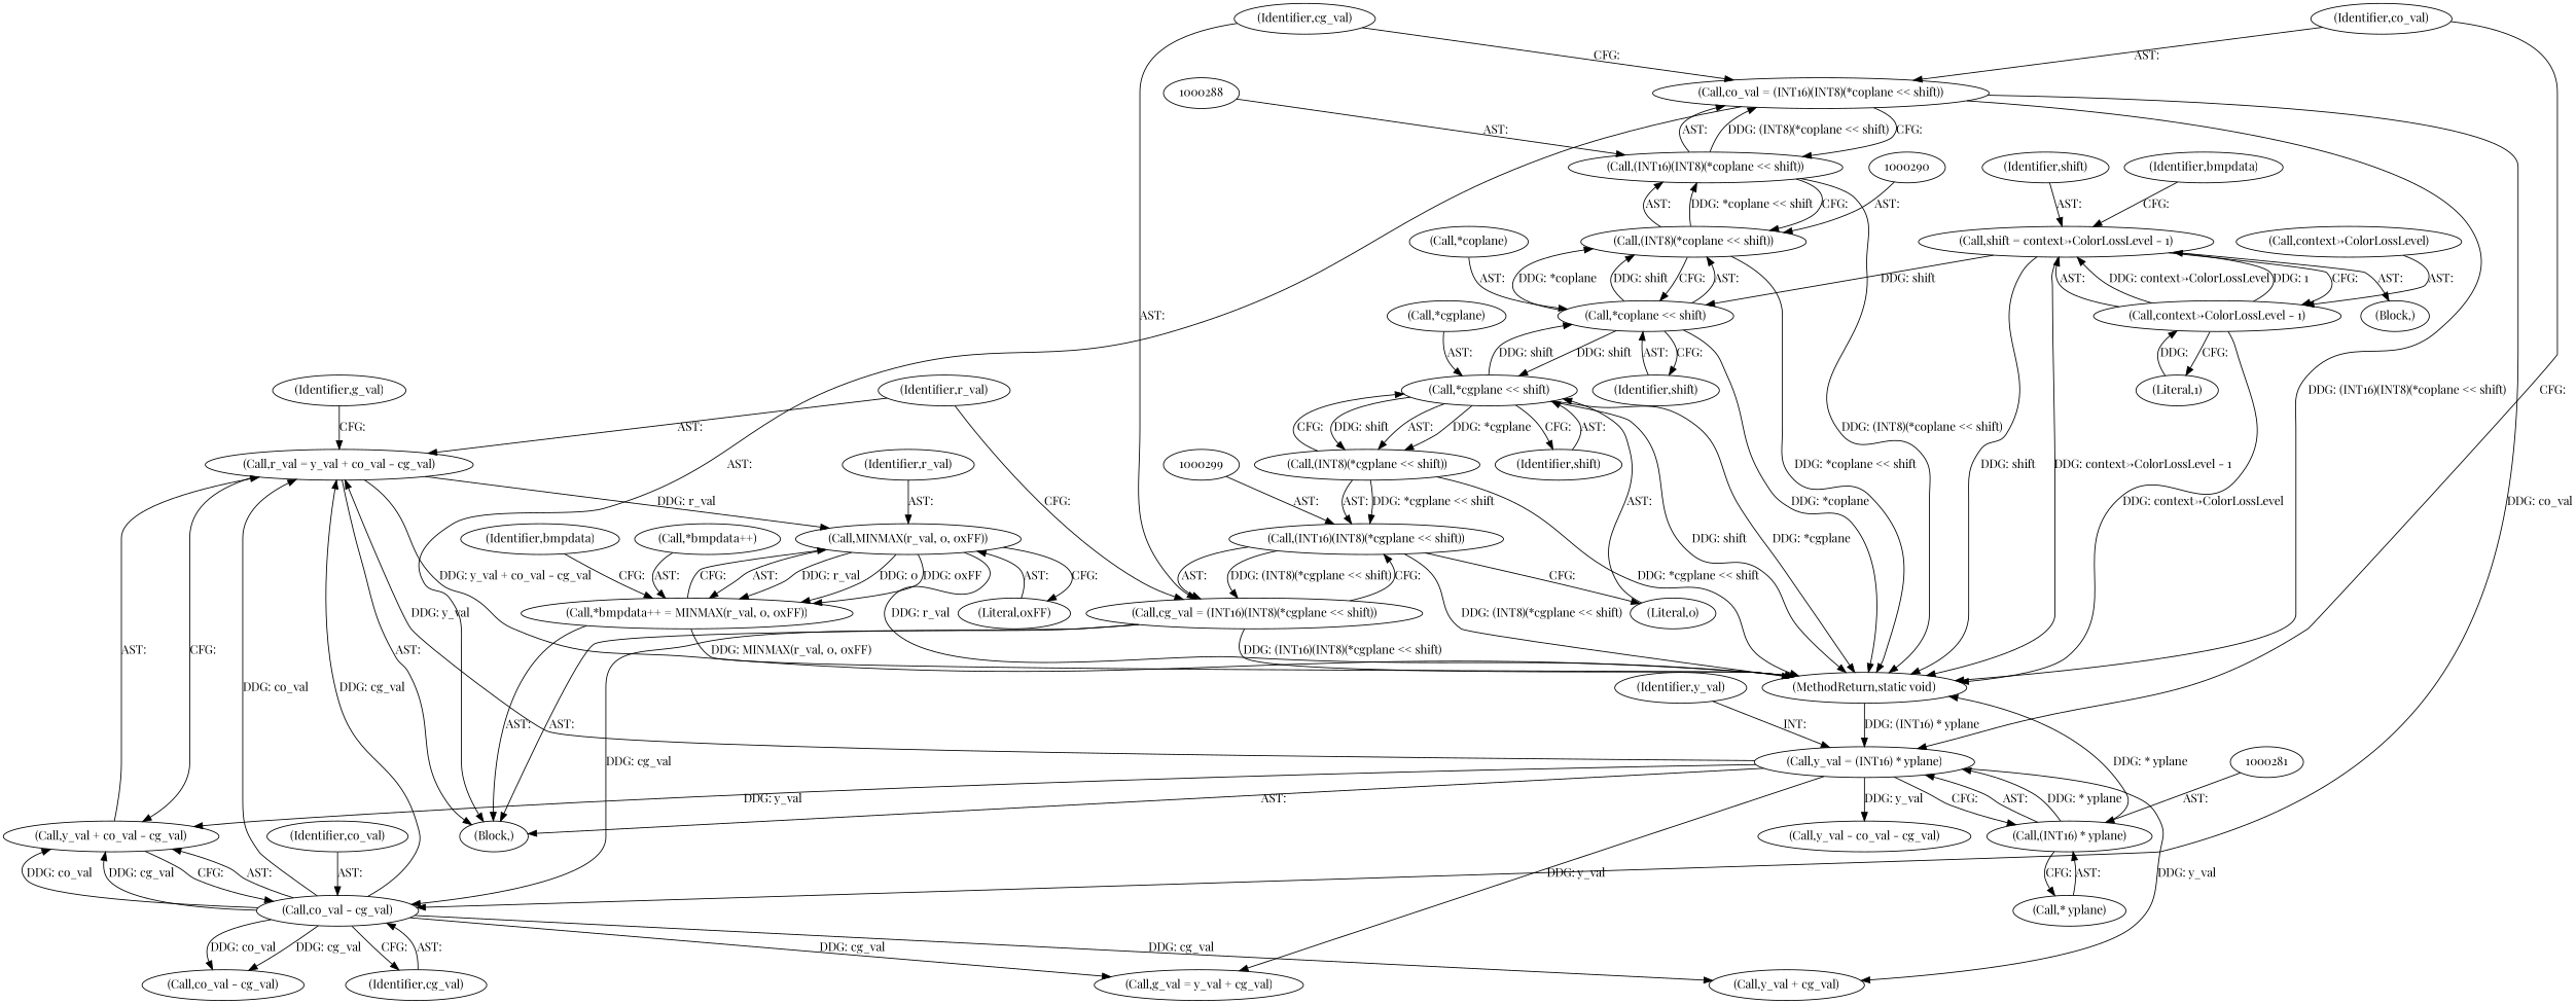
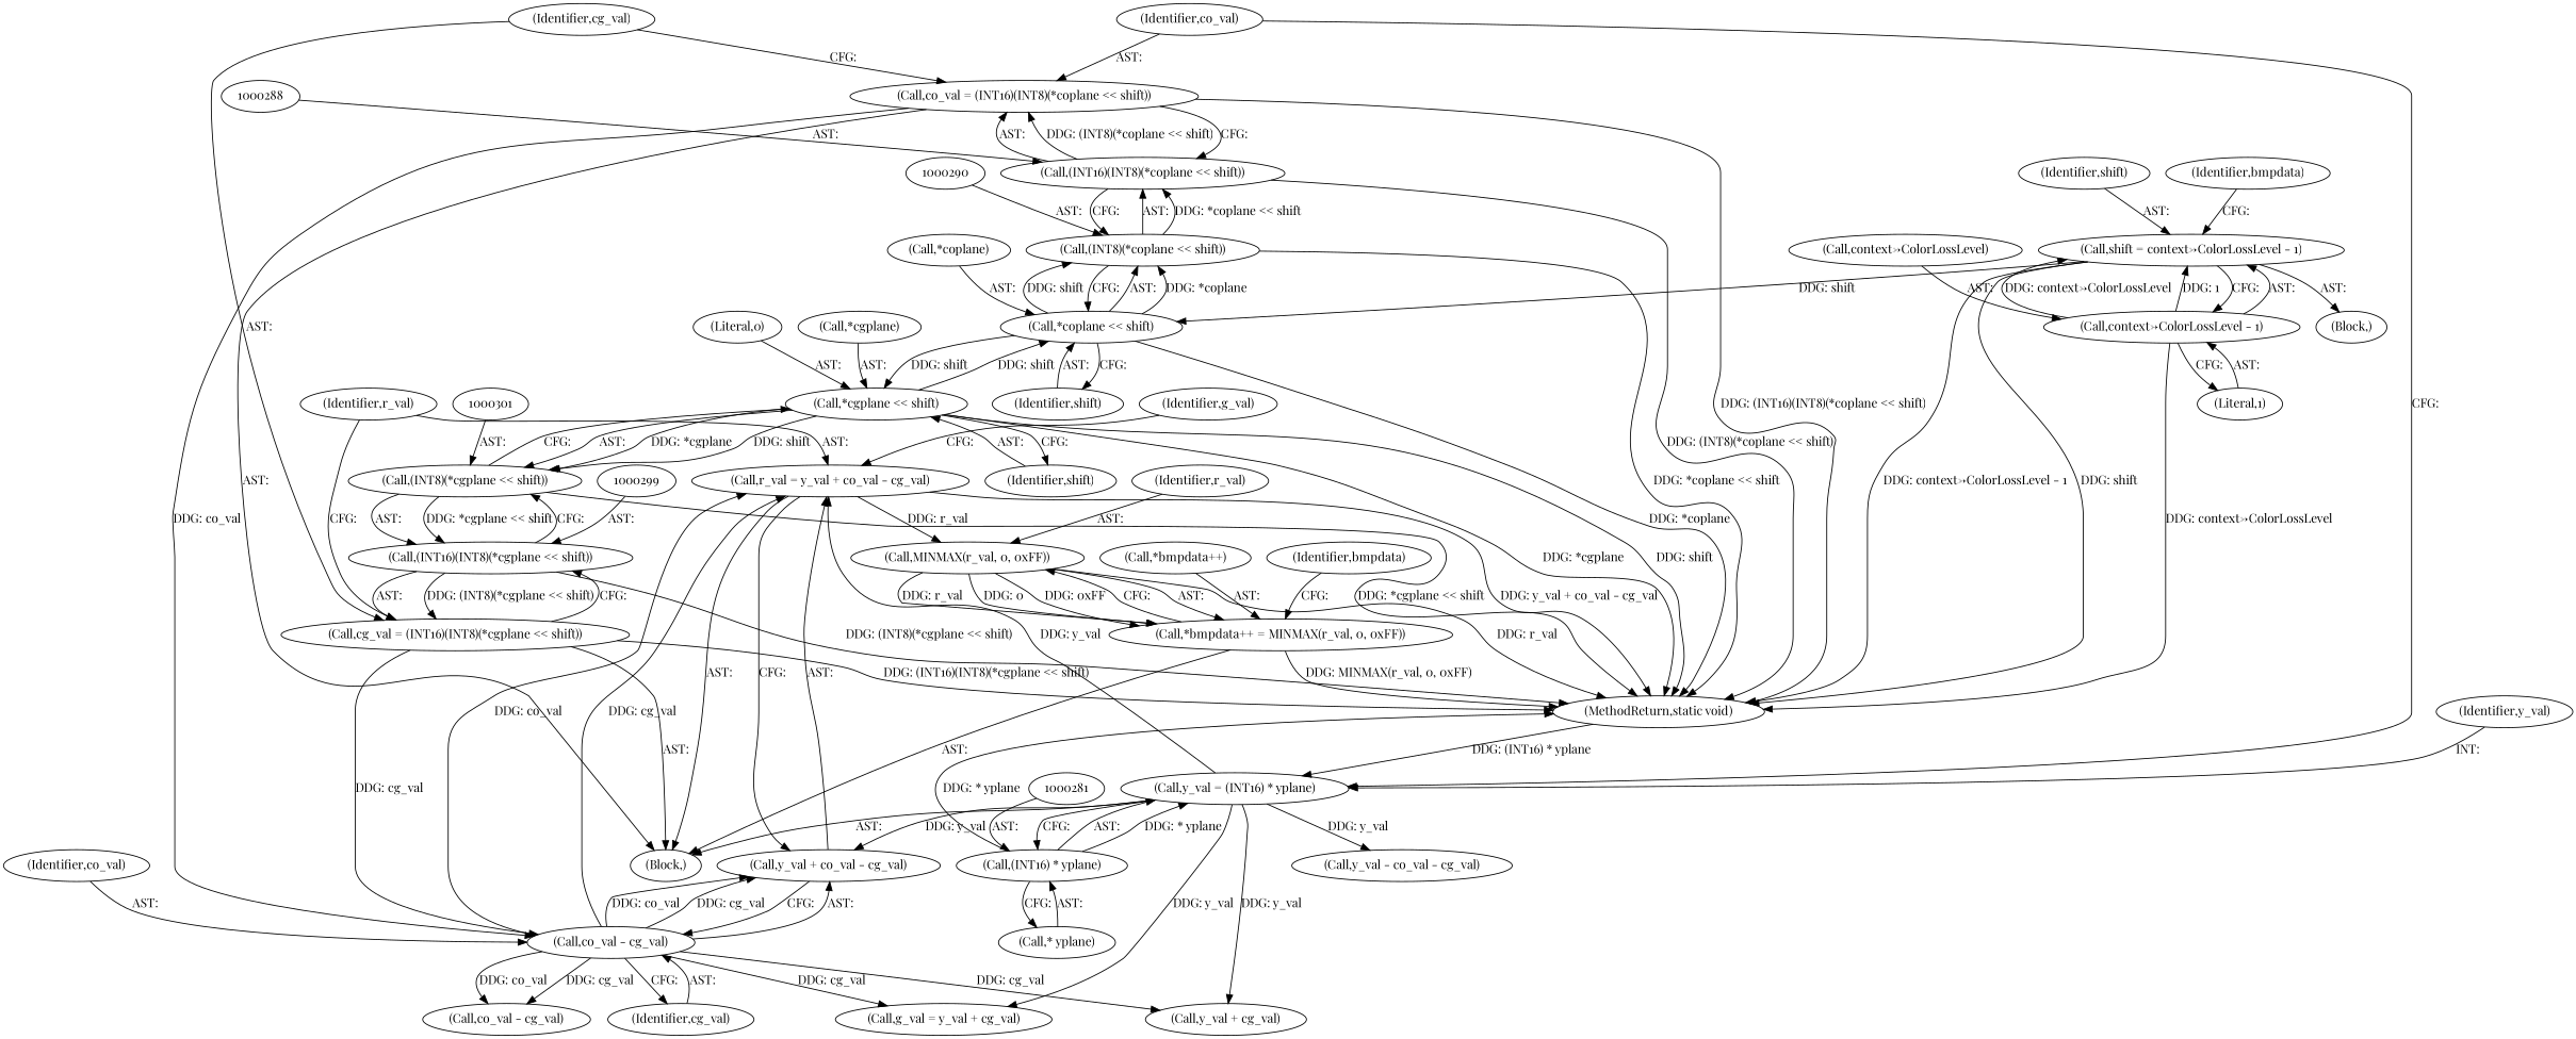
  digraph {
    fontname="Playfair Display"
    node [fontname="Playfair Display"]
    edge [fontname="Playfair Display"]
    n1 [label="(Call,r_val = y_val + co_val - cg_val)"]
    n2 [label="(Call,MINMAX(r_val, 0, 0xFF))"]
    n3 [label="(Call,y_val + co_val - cg_val)"]
    n4 [label="(Block,)"]
    n5 [label="(MethodReturn,static void)"]
    n6 [label="(Call,*bmpdata++ = MINMAX(r_val, 0, 0xFF))"]
-   n7 [label="(Literal,0xFF)"]
    n8 [label="(Call,co_val - cg_val)"]
    n9 [label="(Call,y_val = (INT16) * yplane)"]
    n10 [label="(Call,(INT16) * yplane)"]
    n11 [label="(Call,g_val = y_val + cg_val)"]
    n12 [label="(Call,y_val + cg_val)"]
    n13 [label="(Call,y_val - co_val - cg_val)"]
    n14 [label="(Call,* yplane)"]
    n15 [label="(Call,co_val - cg_val)"]
    n16 [label="(Identifier,cg_val)"]
    n17 [label="(Call,co_val = (INT16)(INT8)(*coplane << shift))"]
    n18 [label="(Call,(INT16)(INT8)(*coplane << shift))"]
    n19 [label="(Call,(INT8)(*coplane << shift))"]
    n20 [label="(Call,*coplane << shift)"]
    n21 [label="(Call,*cgplane << shift)"]
    n22 [label="(Identifier,shift)"]
    n23 [label="(Call,(INT8)(*cgplane << shift))"]
    n24 [label="(Identifier,shift)"]
    n25 [label="(Call,(INT16)(INT8)(*cgplane << shift))"]
    n26 [label="(Call,shift = context->ColorLossLevel - 1)"]
    n27 [label="(Call,context->ColorLossLevel - 1)"]
    n28 [label="(Block,)"]
    n29 [label="(Literal,1)"]
    n30 [label="(Call,cg_val = (INT16)(INT8)(*cgplane << shift))"]
    n31 [label="(Call,*coplane)"]
    n32 [label="(Identifier,co_val)"]
    n33 [label="(Identifier,y_val)"]
    n34 [label="(Identifier,shift)"]
    n35 [label="(Identifier,bmpdata)"]
    n36 [label="(Call,*cgplane)"]
    n37 [label="(Call,context->ColorLossLevel)"]
    n38 [label="(Identifier,co_val)"]
    n39 [label="(Identifier,g_val)"]
    n40 [label="(Identifier,cg_val)"]
    n41 [label="(Call,*bmpdata++)"]
    n42 [label="(Identifier,bmpdata)"]
    n43 [label="(Identifier,r_val)"]
    n44 [label="(Literal,0)"]
    n45 [label="(Identifier,r_val)"]
    1000281
    1000288
    1000290
    1000299
+   1000301
    n1 -> n2 [label="DDG: r_val"]
    n1 -> n3 [label="CFG: "]
    n1 -> n4 [label="AST: "]
    n1 -> n5 [label="DDG: y_val + co_val - cg_val"]
    n2 -> n5 [label="DDG: r_val"]
    n2 -> n6 [label="AST: "]
    n2 -> n6 [label="DDG: r_val"]
    n2 -> n6 [label="DDG: 0"]
    n2 -> n6 [label="DDG: 0xFF"]
-   n2 -> n7 [label="CFG: "]
    n3 -> n1 [label="AST: "]
    n3 -> n8 [label="CFG: "]
    n5 -> n9 [label="DDG: (INT16) * yplane"]
    n6 -> n2 [label="CFG: "]
    n6 -> n4 [label="AST: "]
    n6 -> n5 [label="DDG: MINMAX(r_val, 0, 0xFF)"]
-   n7 -> n2 [label="AST: "]
    n8 -> n1 [label="DDG: co_val"]
    n8 -> n1 [label="DDG: cg_val"]
    n8 -> n3 [label="AST: "]
    n8 -> n3 [label="DDG: co_val"]
    n8 -> n3 [label="DDG: cg_val"]
    n8 -> n11 [label="DDG: cg_val"]
    n8 -> n12 [label="DDG: cg_val"]
    n8 -> n15 [label="DDG: co_val"]
    n8 -> n15 [label="DDG: cg_val"]
    n8 -> n16 [label="CFG: "]
    n9 -> n1 [label="DDG: y_val"]
    n9 -> n3 [label="DDG: y_val"]
    n9 -> n4 [label="AST: "]
    n9 -> n10 [label="CFG: "]
    n9 -> n11 [label="DDG: y_val"]
    n9 -> n12 [label="DDG: y_val"]
    n9 -> n13 [label="DDG: y_val"]
    n10 -> n5 [label="DDG: * yplane"]
    n10 -> n9 [label="AST: "]
    n10 -> n9 [label="DDG: * yplane"]
    n10 -> n14 [label="CFG: "]
    n14 -> n10 [label="AST: "]
    n16 -> n8 [label="AST: "]
    n17 -> n4 [label="AST: "]
    n17 -> n5 [label="DDG: (INT16)(INT8)(*coplane << shift)"]
    n17 -> n8 [label="DDG: co_val"]
    n17 -> n18 [label="CFG: "]
    n18 -> n5 [label="DDG: (INT8)(*coplane << shift)"]
    n18 -> n17 [label="AST: "]
    n18 -> n17 [label="DDG: (INT8)(*coplane << shift)"]
    n18 -> n19 [label="CFG: "]
    n19 -> n5 [label="DDG: *coplane << shift"]
    n19 -> n18 [label="AST: "]
    n19 -> n18 [label="DDG: *coplane << shift"]
    n19 -> n20 [label="CFG: "]
    n20 -> n5 [label="DDG: *coplane"]
    n20 -> n19 [label="AST: "]
    n20 -> n19 [label="DDG: *coplane"]
    n20 -> n19 [label="DDG: shift"]
    n20 -> n21 [label="DDG: shift"]
    n20 -> n22 [label="CFG: "]
    n21 -> n5 [label="DDG: *cgplane"]
    n21 -> n5 [label="DDG: shift"]
    n21 -> n20 [label="DDG: shift"]
    n21 -> n23 [label="AST: "]
    n21 -> n23 [label="DDG: *cgplane"]
    n21 -> n23 [label="DDG: shift"]
    n21 -> n24 [label="CFG: "]
    n22 -> n20 [label="AST: "]
    n23 -> n5 [label="DDG: *cgplane << shift"]
    n23 -> n21 [label="CFG: "]
    n23 -> n25 [label="AST: "]
    n23 -> n25 [label="DDG: *cgplane << shift"]
    n24 -> n21 [label="AST: "]
    n25 -> n5 [label="DDG: (INT8)(*cgplane << shift)"]
-   n25 -> n44 [label="CFG: "]
+   n25 -> n23 [label="CFG: "]
    n25 -> n30 [label="AST: "]
    n25 -> n30 [label="DDG: (INT8)(*cgplane << shift)"]
    n26 -> n5 [label="DDG: shift"]
    n26 -> n5 [label="DDG: context->ColorLossLevel - 1"]
    n26 -> n20 [label="DDG: shift"]
    n26 -> n27 [label="CFG: "]
    n26 -> n28 [label="AST: "]
    n27 -> n5 [label="DDG: context->ColorLossLevel"]
    n27 -> n26 [label="AST: "]
    n27 -> n26 [label="DDG: context->ColorLossLevel"]
    n27 -> n26 [label="DDG: 1"]
    n27 -> n29 [label="CFG: "]
-   n29 -> n27 [label="DDG: "]
+   n29 -> n27 [label="AST: "]
    n30 -> n4 [label="AST: "]
    n30 -> n5 [label="DDG: (INT16)(INT8)(*cgplane << shift)"]
    n30 -> n8 [label="DDG: cg_val"]
    n30 -> n25 [label="CFG: "]
    n31 -> n20 [label="AST: "]
    n32 -> n9 [label="CFG: "]
    n32 -> n17 [label="AST: "]
    n33 -> n9 [label="INT: "]
    n34 -> n26 [label="AST: "]
    n35 -> n6 [label="CFG: "]
    n36 -> n21 [label="AST: "]
    n37 -> n27 [label="AST: "]
    n38 -> n8 [label="AST: "]
    n39 -> n1 [label="CFG: "]
    n40 -> n17 [label="CFG: "]
    n40 -> n30 [label="AST: "]
    n41 -> n6 [label="AST: "]
    n42 -> n26 [label="CFG: "]
    n43 -> n2 [label="AST: "]
    n44 -> n21 [label="AST: "]
    n45 -> n1 [label="AST: "]
    n45 -> n30 [label="CFG: "]
    1000281 -> n10 [label="AST: "]
    1000288 -> n18 [label="AST: "]
    1000290 -> n19 [label="AST: "]
    1000299 -> n25 [label="AST: "]
+   1000301 -> n23 [label="AST: "]
  }
